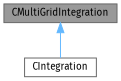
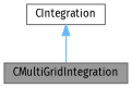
  digraph {
    fontname="Fira Sans"
    node [color=gray40 fontname="Fira Sans" fontsize=10 shape=box style=filled]
    n1 [fillcolor=grey60 fontcolor=black height=0.2 label=CMultiGridIntegration width=0.4]
    n2 [fillcolor=white height=0.2 label=CIntegration width=0.4]
-   n1 -> n2 [color=steelblue1 dir=back fontname="Fira Sans" fontsize=10 labelfontname=Helvetica labelfontsize=10 style=solid]
+   n2 -> n1 [color=steelblue1 dir=back fontname="Fira Sans" fontsize=10 labelfontname=Helvetica labelfontsize=10 style=solid]
  }
